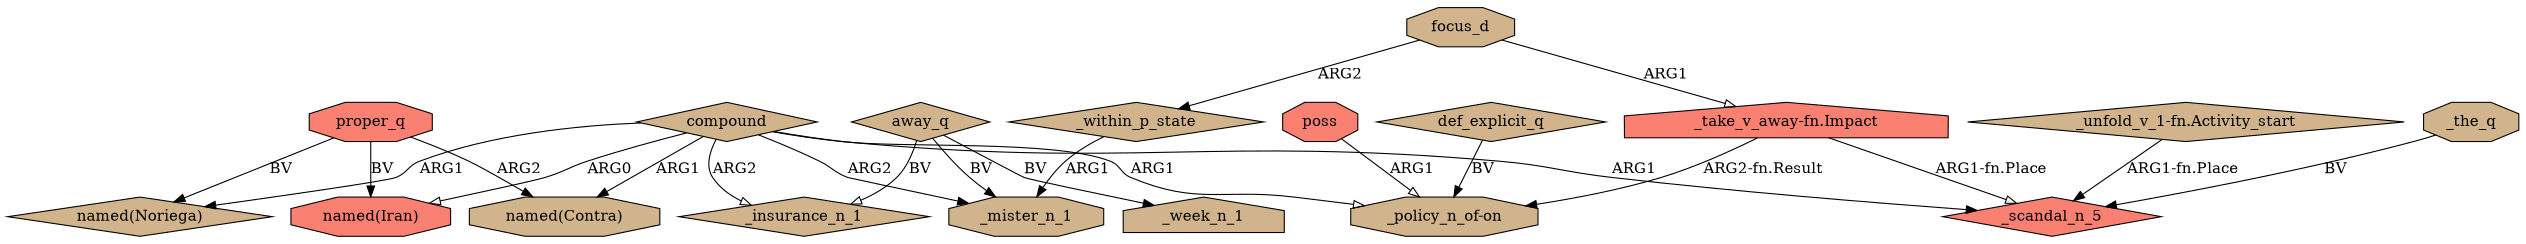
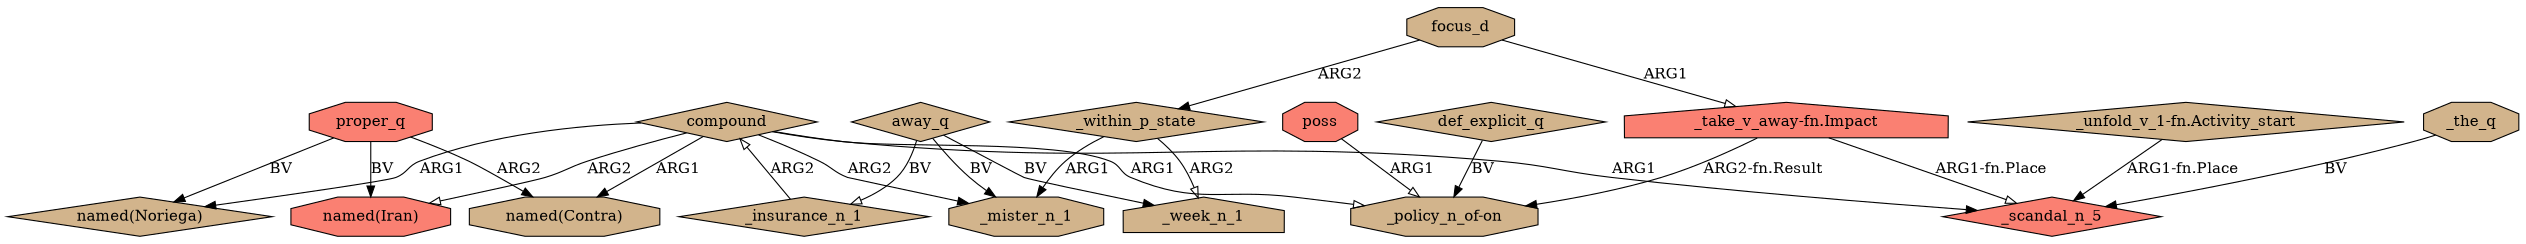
  digraph {
    node [fillcolor=tan shape=diamond style=filled]
    edge [arrowhead=normal]
    compound
    "named(Noriega)"
    "named(Iran)" [fillcolor=salmon shape=octagon]
    _insurance_n_1
    _mister_n_1 [shape=octagon]
    "_policy_n_of-on" [shape=octagon]
    n7 [fillcolor=salmon label=_scandal_n_5]
    "named(Contra)" [shape=octagon]
    proper_q [fillcolor=salmon shape=octagon]
    n10 [label=away_q]
    _week_n_1 [shape=house]
    _within_p_state
    "_take_v_away-fn.Impact" [fillcolor=salmon shape=house]
    focus_d [shape=octagon]
    poss [fillcolor=salmon shape=octagon]
    _the_q [shape=octagon]
    "_unfold_v_1-fn.Activity_start"
    def_explicit_q
    compound -> "named(Noriega)" [label=ARG1]
-   compound -> "named(Iran)" [arrowhead=onormal label=ARG0]
-   compound -> _insurance_n_1 [arrowhead=onormal label=ARG2]
+   compound -> "named(Iran)" [arrowhead=onormal label=ARG2]
+   _insurance_n_1 -> compound [arrowhead=onormal label=ARG2]
    compound -> _mister_n_1 [label=ARG2]
    compound -> "_policy_n_of-on" [arrowhead=onormal label=ARG1]
    compound -> n7 [label=ARG1]
    compound -> "named(Contra)" [label=ARG1]
    proper_q -> "named(Noriega)" [label=BV]
    proper_q -> "named(Iran)" [label=BV]
    proper_q -> "named(Contra)" [label=ARG2]
    n10 -> _insurance_n_1 [arrowhead=onormal label=BV]
    n10 -> _mister_n_1 [label=BV]
    n10 -> _week_n_1 [label=BV]
    _within_p_state -> _mister_n_1 [label=ARG1]
+   _within_p_state -> _week_n_1 [arrowhead=onormal label=ARG2]
    "_take_v_away-fn.Impact" -> "_policy_n_of-on" [label="ARG2-fn.Result"]
    "_take_v_away-fn.Impact" -> n7 [arrowhead=onormal label="ARG1-fn.Place"]
    focus_d -> _within_p_state [label=ARG2]
    focus_d -> "_take_v_away-fn.Impact" [arrowhead=onormal label=ARG1]
    poss -> "_policy_n_of-on" [arrowhead=onormal label=ARG1]
    _the_q -> n7 [label=BV]
    "_unfold_v_1-fn.Activity_start" -> n7 [label="ARG1-fn.Place"]
    def_explicit_q -> "_policy_n_of-on" [label=BV]
  }
